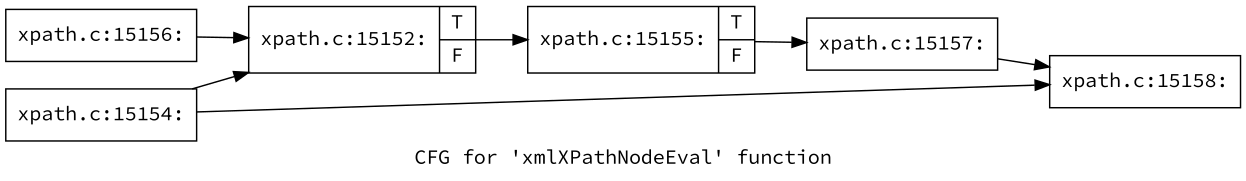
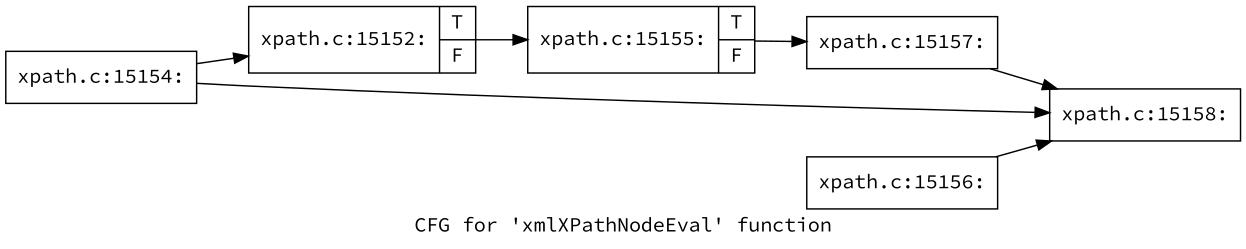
  digraph {
    fontname="Source Code Pro"
    label="CFG for 'xmlXPathNodeEval' function"
    rankdir=LR
    node [fontname="Source Code Pro" shape=record]
    edge [fontname="Source Code Pro"]
    n1 [label="{xpath.c:15152:|{<s0>T|<s1>F}}"]
    n2 [label="{xpath.c:15155:|{<s0>T|<s1>F}}"]
    n3 [label="{xpath.c:15154:}"]
    n4 [label="{xpath.c:15158:}"]
    n5 [label="{xpath.c:15157:}"]
    n6 [label="{xpath.c:15156:}"]
    n1 -> n2
    n2 -> n5
    n3 -> n1
    n3 -> n4
    n5 -> n4
-   n6 -> n1
+   n6 -> n4
  }
